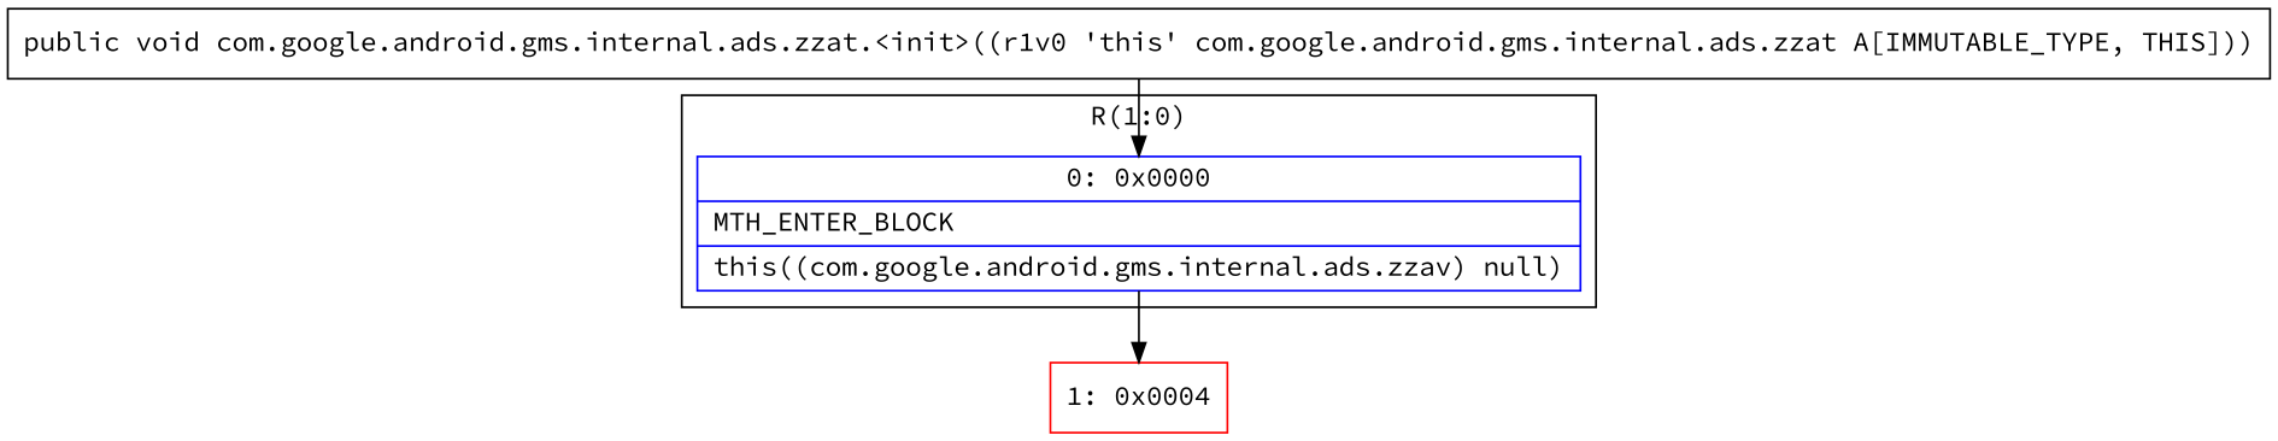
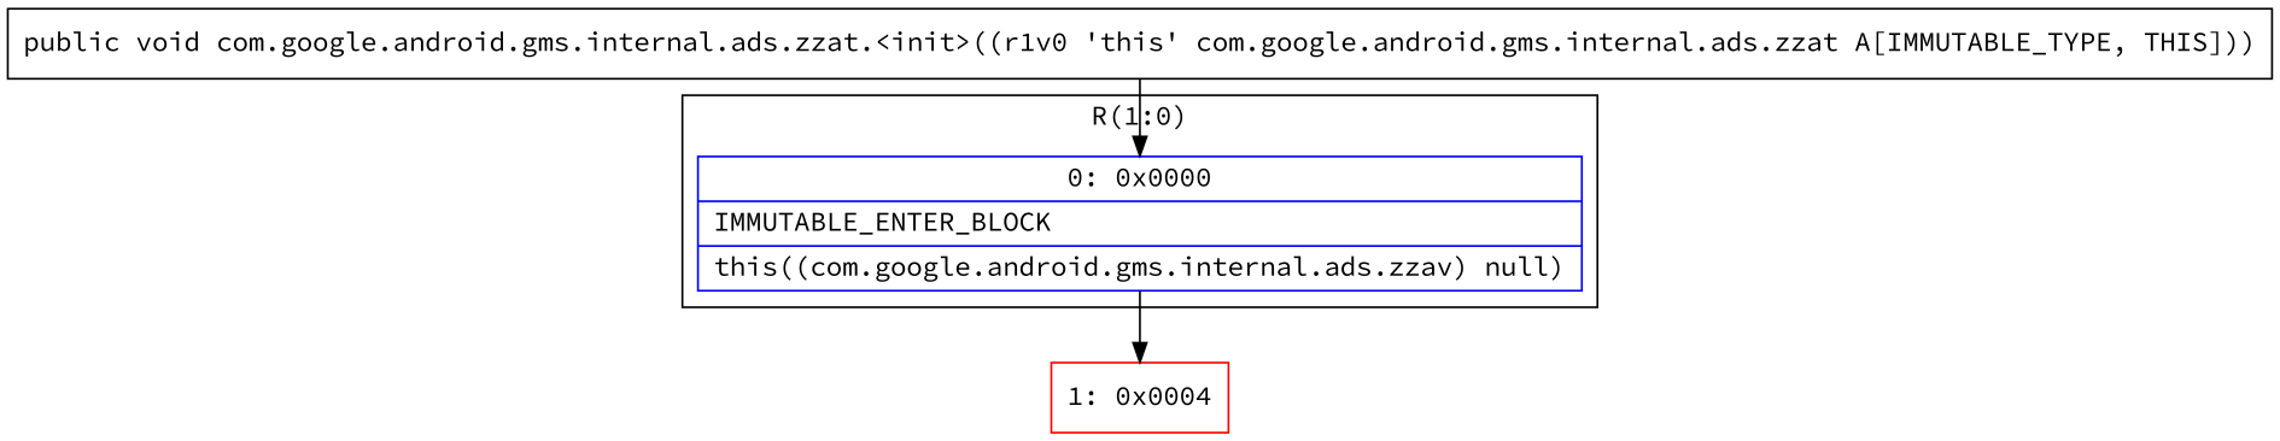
  digraph {
    fontname="Source Code Pro"
    node [shape=record fontname="Source Code Pro"]
    edge [fontname="Source Code Pro"]
-   n1 [color=blue label="{0\:\ 0x0000|MTH_ENTER_BLOCK\l|this((com.google.android.gms.internal.ads.zzav) null)\l}"]
+   n1 [color=blue label="{0\:\ 0x0000|IMMUTABLE_ENTER_BLOCK\l|this((com.google.android.gms.internal.ads.zzav) null)\l}"]
    n2 [color=red label="{1\:\ 0x0004}"]
    n3 [label="{public void com.google.android.gms.internal.ads.zzat.\<init\>((r1v0 'this' com.google.android.gms.internal.ads.zzat A[IMMUTABLE_TYPE, THIS])) }"]
    subgraph cluster_1 {
      label="R(1:0)"
      n1
    }
    n1 -> n2
    n3 -> n1
  }
